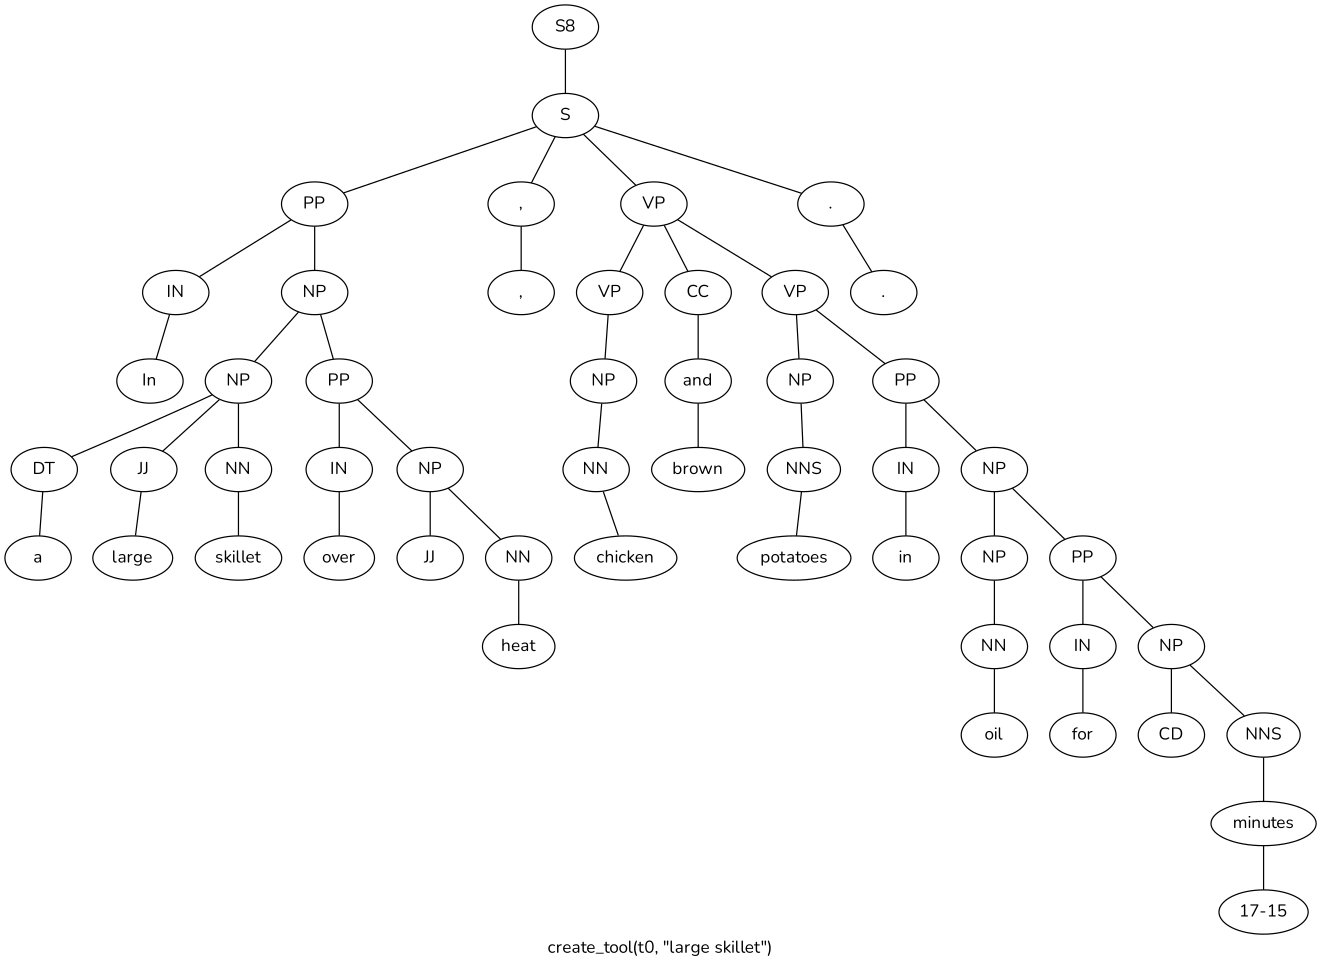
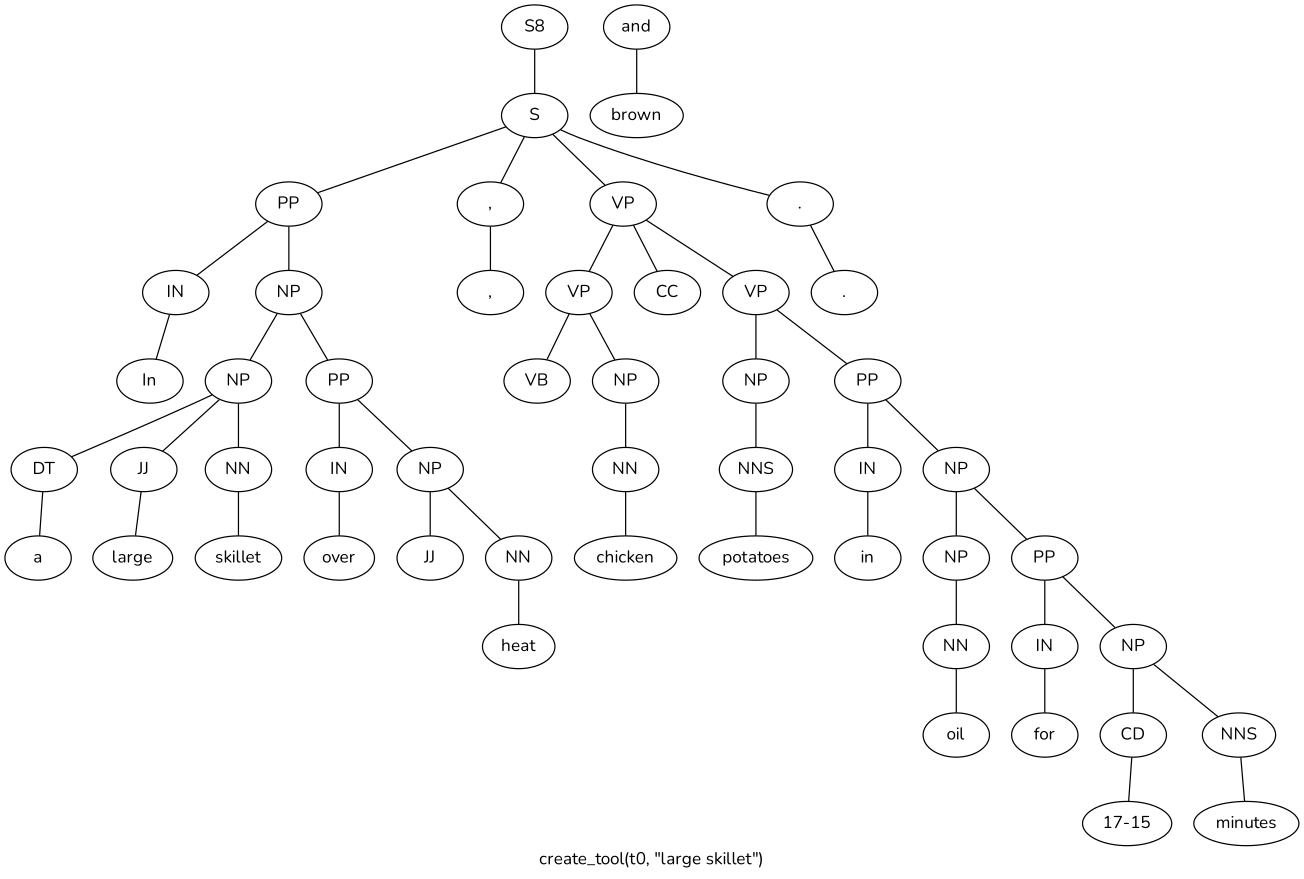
  graph {
    fontname=Nunito
    label="create_tool(t0, \"large skillet\")"
    node [fontname=Nunito]
    edge [fontname=Nunito]
    n1 [label=S8]
    n2 [label=S]
    n3 [label=PP]
    n4 [label=","]
    n5 [label=VP]
    n6 [label="."]
    n7 [label=IN]
    n8 [label=NP]
    n9 [label=","]
    n10 [label=VP]
    n11 [label=CC]
    n12 [label=VP]
    n13 [label="."]
    n14 [label=In]
    n15 [label=NP]
    n16 [label=PP]
    n17 [label=DT]
    n18 [label=JJ]
    n19 [label=NN]
    n20 [label=IN]
    n21 [label=NP]
    n22 [label=a]
    n23 [label=large]
    n24 [label=skillet]
    n25 [label=over]
    n26 [label=JJ]
    n27 [label=NN]
    n28 [label=heat]
+   n29 [label=VB]
    n30 [label=NP]
    n31 [label=and]
    n32 [label=NP]
    n33 [label=PP]
    n34 [label=NN]
    n35 [label=brown]
    n36 [label=chicken]
    n37 [label=NNS]
    n38 [label=IN]
    n39 [label=NP]
    n40 [label=potatoes]
    n41 [label=in]
    n42 [label=NP]
    n43 [label=PP]
    n44 [label=NN]
    n45 [label=IN]
    n46 [label=NP]
    n47 [label=oil]
    n48 [label=for]
    n49 [label=CD]
    n50 [label=NNS]
    n51 [label="17-15"]
    n52 [label=minutes]
    n1 -- n2
    n2 -- n3
    n2 -- n4
    n2 -- n5
    n2 -- n6
    n3 -- n7
    n3 -- n8
    n4 -- n9
    n5 -- n10
    n5 -- n11
    n5 -- n12
    n6 -- n13
    n7 -- n14
    n8 -- n15
    n8 -- n16
+   n10 -- n29
    n10 -- n30
-   n11 -- n31
    n12 -- n32
    n12 -- n33
    n15 -- n17
    n15 -- n18
    n15 -- n19
    n16 -- n20
    n16 -- n21
    n17 -- n22
    n18 -- n23
    n19 -- n24
    n20 -- n25
    n21 -- n26
    n21 -- n27
    n27 -- n28
    n30 -- n34
    n31 -- n35
    n32 -- n37
    n33 -- n38
    n33 -- n39
    n34 -- n36
    n37 -- n40
    n38 -- n41
    n39 -- n42
    n39 -- n43
    n42 -- n44
    n43 -- n45
    n43 -- n46
    n44 -- n47
    n45 -- n48
    n46 -- n49
    n46 -- n50
-   n52 -- n51
+   n49 -- n51
    n50 -- n52
  }
